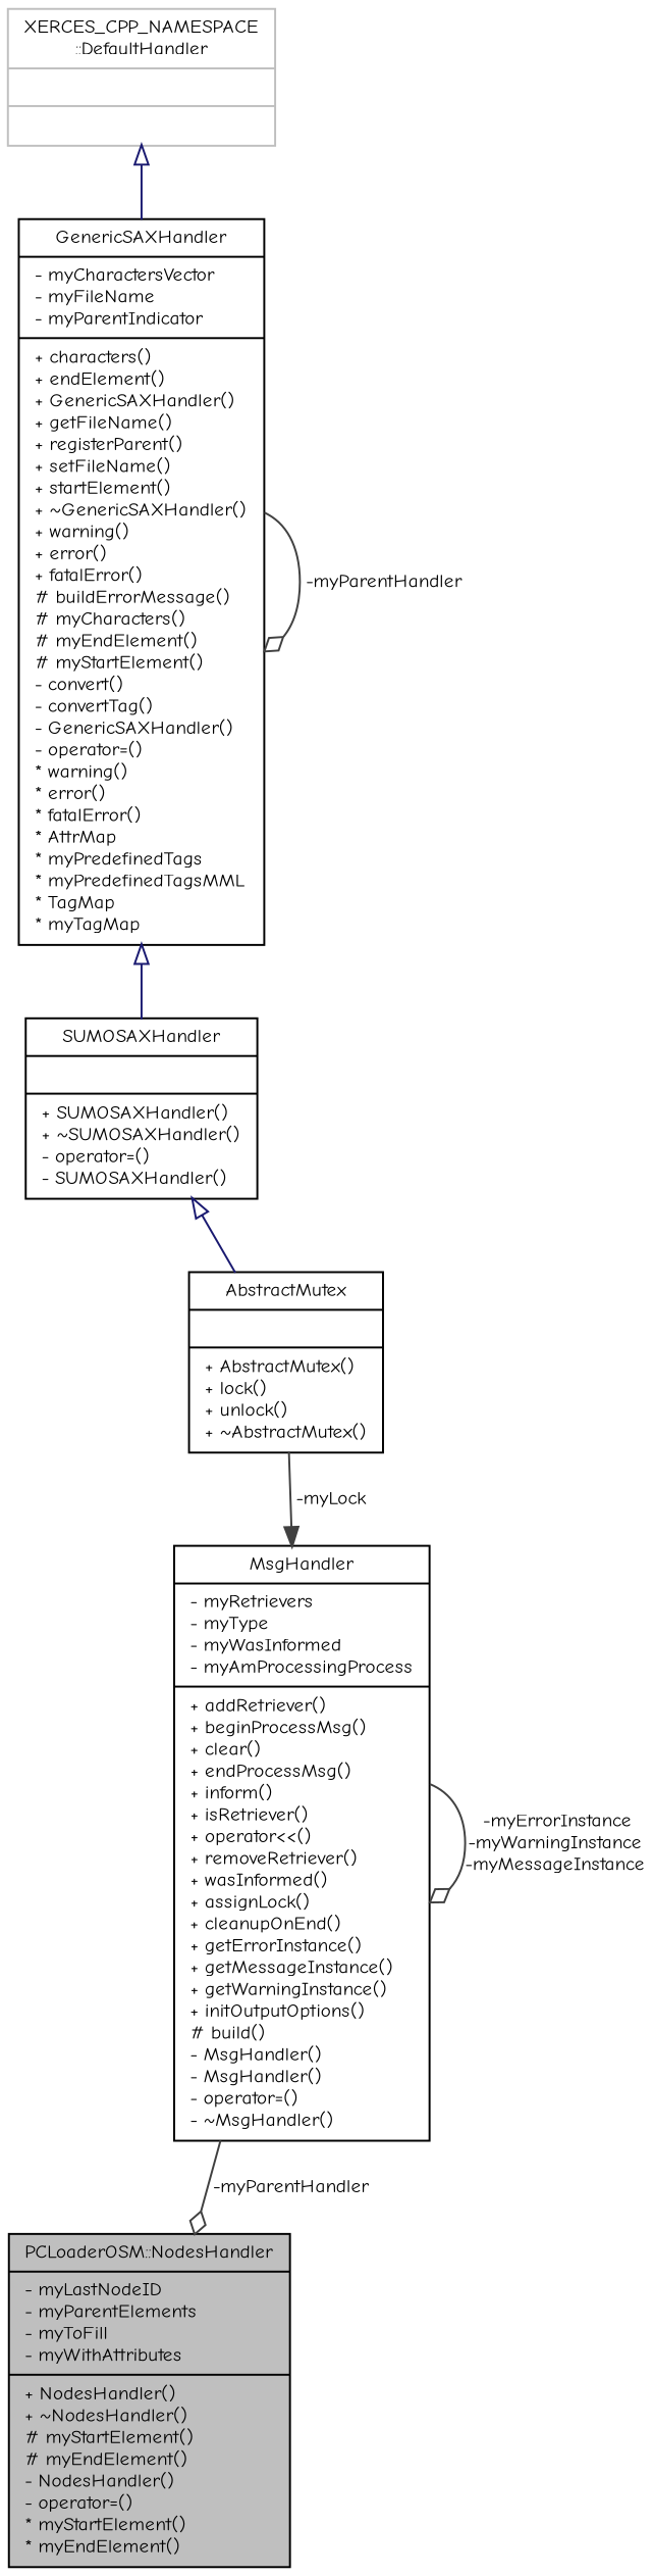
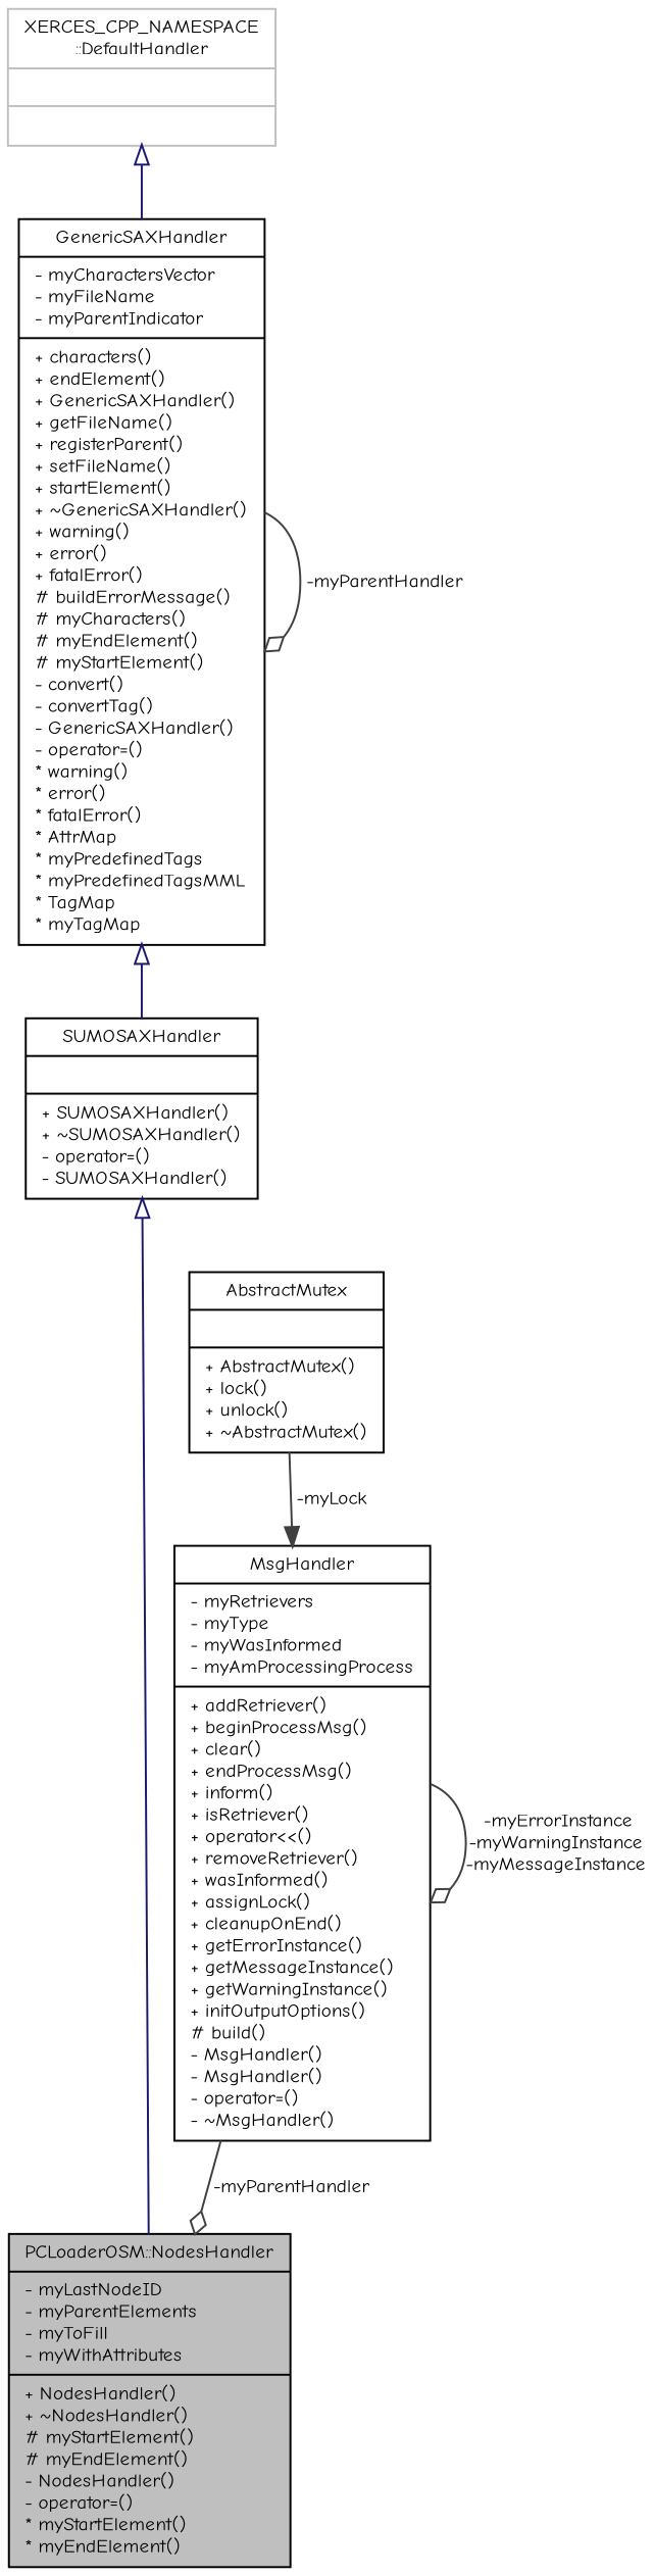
  digraph {
    fontname="Comic Neue"
    node [color=black fillcolor=white fontname="Comic Neue" fontsize=10 shape=record style=filled]
    edge [color=grey25 fontname="Comic Neue" fontsize=10 labelfontname=Helvetica labelfontsize=10 style=solid]
    n1 [fillcolor=grey75 fontcolor=black height=0.2 label="{PCLoaderOSM::NodesHandler\n|- myLastNodeID\l- myParentElements\l- myToFill\l- myWithAttributes\l|+ NodesHandler()\l+ ~NodesHandler()\l# myStartElement()\l# myEndElement()\l- NodesHandler()\l- operator=()\l* myStartElement()\l* myEndElement()\l}" width=0.4]
    n2 [height=0.2 label="{SUMOSAXHandler\n||+ SUMOSAXHandler()\l+ ~SUMOSAXHandler()\l- operator=()\l- SUMOSAXHandler()\l}" width=0.4]
    n3 [height=0.2 label="{GenericSAXHandler\n|- myCharactersVector\l- myFileName\l- myParentIndicator\l|+ characters()\l+ endElement()\l+ GenericSAXHandler()\l+ getFileName()\l+ registerParent()\l+ setFileName()\l+ startElement()\l+ ~GenericSAXHandler()\l+ warning()\l+ error()\l+ fatalError()\l# buildErrorMessage()\l# myCharacters()\l# myEndElement()\l# myStartElement()\l- convert()\l- convertTag()\l- GenericSAXHandler()\l- operator=()\l* warning()\l* error()\l* fatalError()\l* AttrMap\l* myPredefinedTags\l* myPredefinedTagsMML\l* TagMap\l* myTagMap\l}" width=0.4]
    n4 [color=grey75 height=0.2 label="{XERCES_CPP_NAMESPACE\l::DefaultHandler\n||}" width=0.4]
    n5 [height=0.2 label="{MsgHandler\n|- myRetrievers\l- myType\l- myWasInformed\l- myAmProcessingProcess\l|+ addRetriever()\l+ beginProcessMsg()\l+ clear()\l+ endProcessMsg()\l+ inform()\l+ isRetriever()\l+ operator\<\<()\l+ removeRetriever()\l+ wasInformed()\l+ assignLock()\l+ cleanupOnEnd()\l+ getErrorInstance()\l+ getMessageInstance()\l+ getWarningInstance()\l+ initOutputOptions()\l# build()\l- MsgHandler()\l- MsgHandler()\l- operator=()\l- ~MsgHandler()\l}" width=0.4]
    n6 [height=0.2 label="{AbstractMutex\n||+ AbstractMutex()\l+ lock()\l+ unlock()\l+ ~AbstractMutex()\l}" width=0.4]
-   n2 -> n6 [arrowtail=onormal color=midnightblue dir=back]
+   n2 -> n1 [arrowtail=onormal color=midnightblue dir=back]
    n3 -> n2 [arrowtail=onormal color=midnightblue dir=back]
    n3 -> n3 [arrowhead=odiamond label=" -myParentHandler"]
    n4 -> n3 [arrowtail=onormal color=midnightblue dir=back]
    n5 -> n1 [arrowhead=odiamond label=" -myParentHandler"]
    n5 -> n5 [arrowhead=odiamond label=" -myErrorInstance\n-myWarningInstance\n-myMessageInstance"]
    n6 -> n5 [arrowhead=normal label=" -myLock"]
  }
